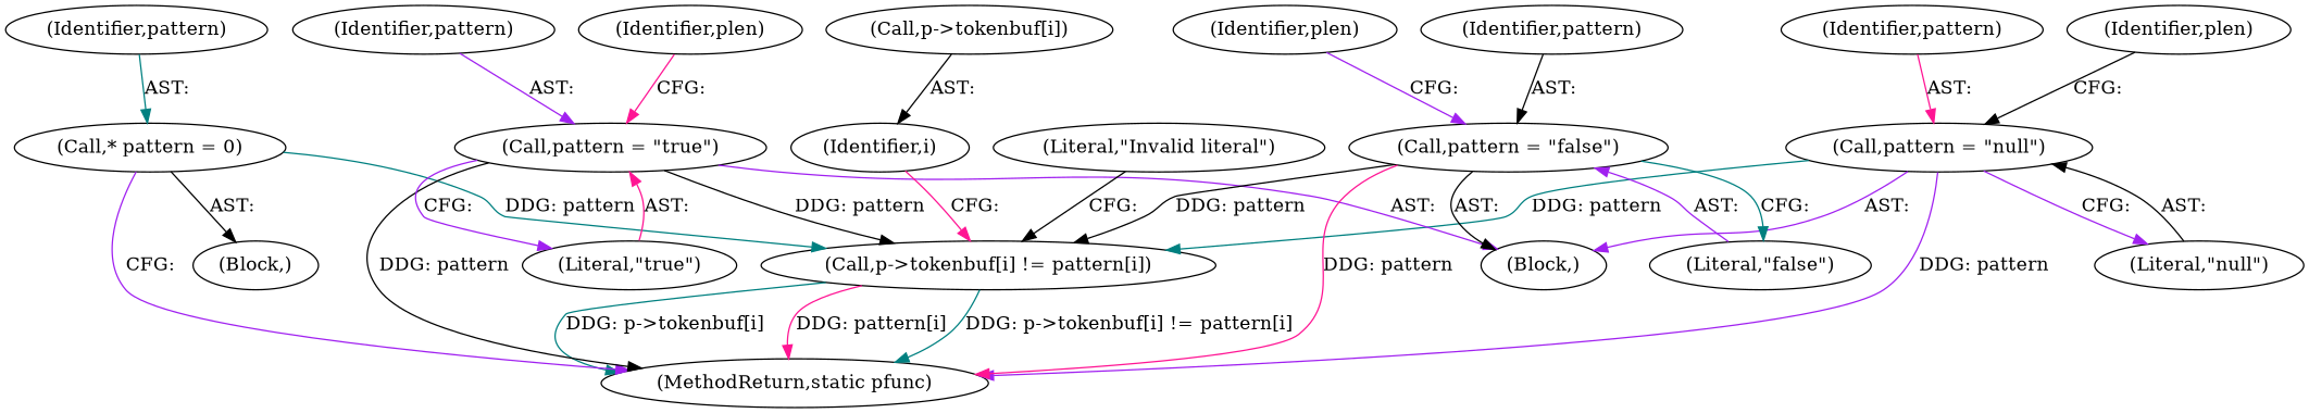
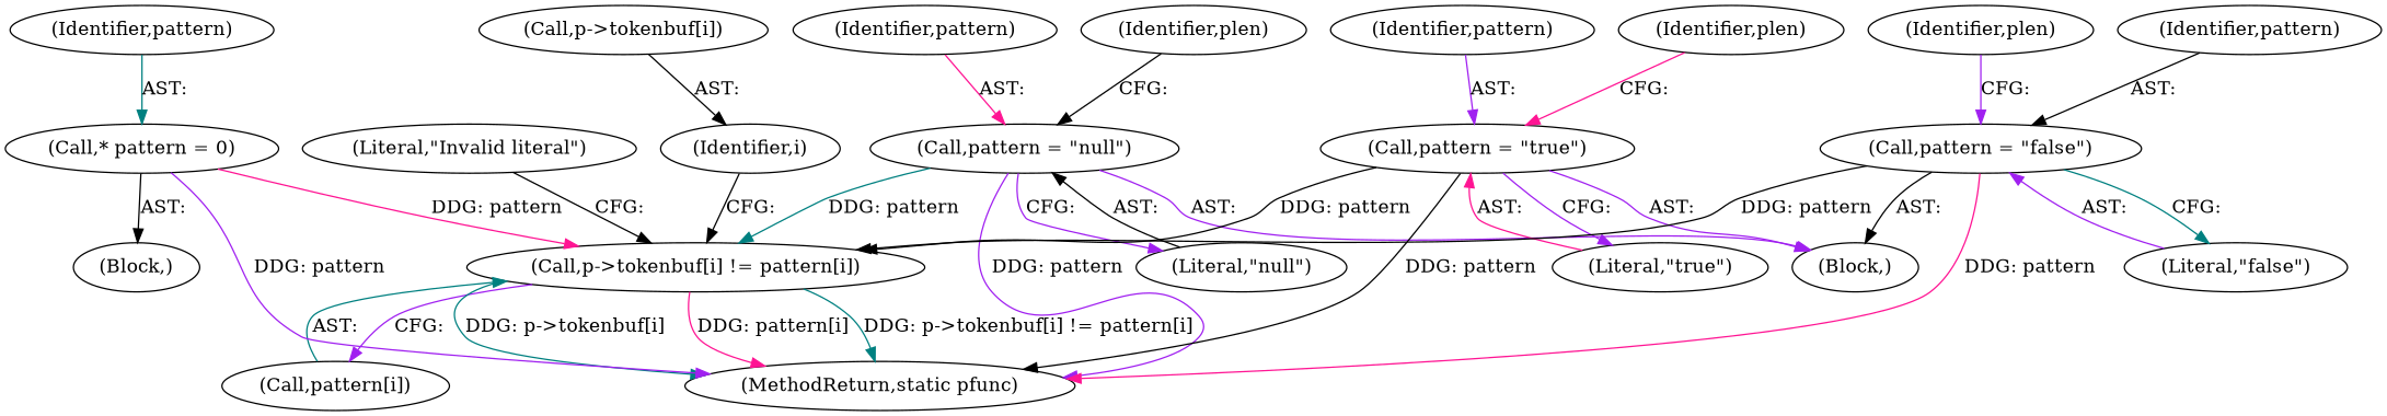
  digraph {
    edge [color=purple]
    n1 [label="(Call,p->tokenbuf[i] != pattern[i])"]
+   n2 [label="(Call,pattern[i])"]
    n3 [label="(MethodReturn,static pfunc)"]
    n4 [label="(Call,* pattern = 0)"]
    n5 [label="(Block,)"]
    n6 [label="(Call,pattern = \"null\")"]
    n7 [label="(Block,)"]
    n8 [label="(Literal,\"null\")"]
    n9 [label="(Call,pattern = \"true\")"]
    n10 [label="(Literal,\"true\")"]
    n11 [label="(Call,pattern = \"false\")"]
    n12 [label="(Literal,\"false\")"]
    n13 [label="(Call,p->tokenbuf[i])"]
    n14 [label="(Identifier,i)"]
    n15 [label="(Identifier,pattern)"]
    n16 [label="(Identifier,pattern)"]
    n17 [label="(Identifier,plen)"]
    n18 [label="(Identifier,pattern)"]
    n19 [label="(Identifier,pattern)"]
    n20 [label="(Literal,\"Invalid literal\")"]
    n21 [label="(Identifier,plen)"]
    n22 [label="(Identifier,plen)"]
+   n1 -> n2 [label="CFG: "]
    n1 -> n3 [color=teal label="DDG: p->tokenbuf[i]"]
    n1 -> n3 [color=deeppink label="DDG: pattern[i]"]
    n1 -> n3 [color=teal label="DDG: p->tokenbuf[i] != pattern[i]"]
-   n4 -> n1 [color=teal label="DDG: pattern"]
-   n4 -> n3 [label="CFG: "]
+   n2 -> n1 [color=teal label="AST: "]
+   n4 -> n1 [color=deeppink label="DDG: pattern"]
+   n4 -> n3 [label="DDG: pattern"]
    n4 -> n5 [color=black label="AST: "]
    n6 -> n1 [color=teal label="DDG: pattern"]
    n6 -> n3 [label="DDG: pattern"]
    n6 -> n7 [label="AST: "]
    n6 -> n8 [label="CFG: "]
    n8 -> n6 [color=black label="AST: "]
    n9 -> n1 [color=black label="DDG: pattern"]
    n9 -> n3 [color=black label="DDG: pattern"]
    n9 -> n7 [label="AST: "]
    n9 -> n10 [label="CFG: "]
    n10 -> n9 [color=deeppink label="AST: "]
    n11 -> n1 [color=black label="DDG: pattern"]
    n11 -> n3 [color=deeppink label="DDG: pattern"]
    n11 -> n7 [color=black label="AST: "]
    n11 -> n12 [color=teal label="CFG: "]
    n12 -> n11 [label="AST: "]
    n13 -> n14 [color=black label="AST: "]
-   n14 -> n1 [color=deeppink label="CFG: "]
+   n14 -> n1 [color=black label="CFG: "]
    n15 -> n4 [color=teal label="AST: "]
    n16 -> n9 [label="AST: "]
    n17 -> n11 [label="CFG: "]
    n18 -> n11 [color=black label="AST: "]
    n19 -> n6 [color=deeppink label="AST: "]
    n20 -> n1 [color=black label="CFG: "]
    n21 -> n9 [color=deeppink label="CFG: "]
    n22 -> n6 [color=black label="CFG: "]
  }
